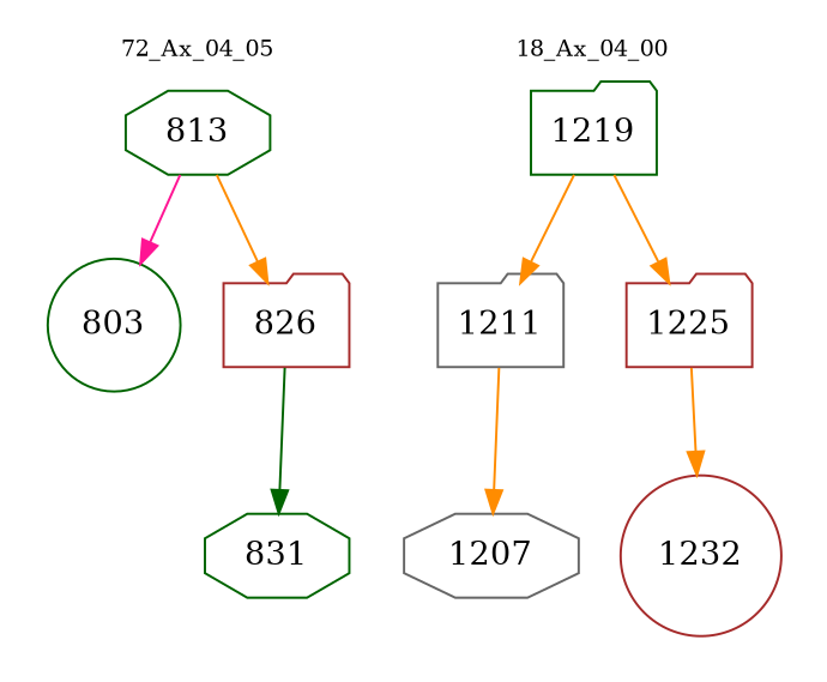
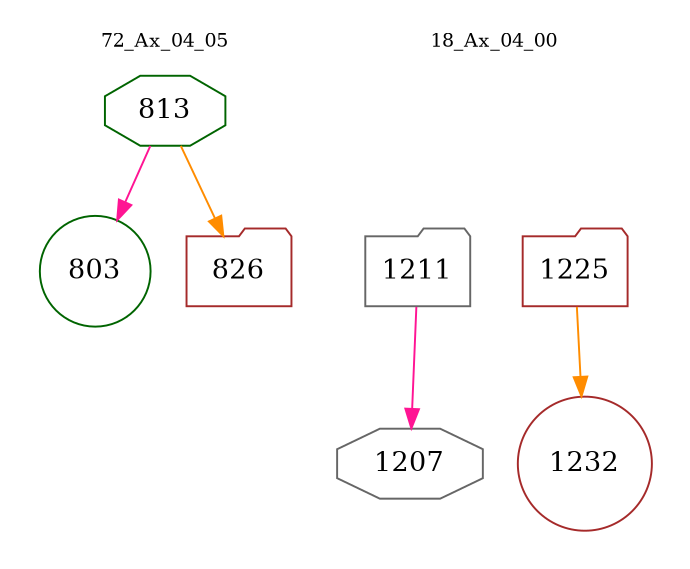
  digraph {
    node [color=darkgreen shape=folder]
    edge [color=darkorange]
    n1 [label=813 shape=octagon]
    n2 [label=803 shape=circle]
    n3 [color=brown label=826]
-   n4 [label=831 shape=octagon]
-   n5 [label=1219]
    n6 [color=gray40 label=1211]
    n7 [color=brown label=1225]
    n8 [color=gray40 label=1207 shape=octagon]
    n9 [color=brown label=1232 shape=circle]
    subgraph cluster_1 {
      color=white
      fontsize=10
      label="72_Ax_04_05"
      n1
      n2
      n3
-     n4
    }
    subgraph cluster_2 {
      color=white
      fontsize=10
      label="18_Ax_04_00"
-     n5
      n6
      n7
      n8
      n9
    }
    n1 -> n2 [color=deeppink]
    n1 -> n3
-   n3 -> n4 [color=darkgreen]
-   n5 -> n6
-   n5 -> n7
-   n6 -> n8
+   n6 -> n8 [color=deeppink]
    n7 -> n9
  }
